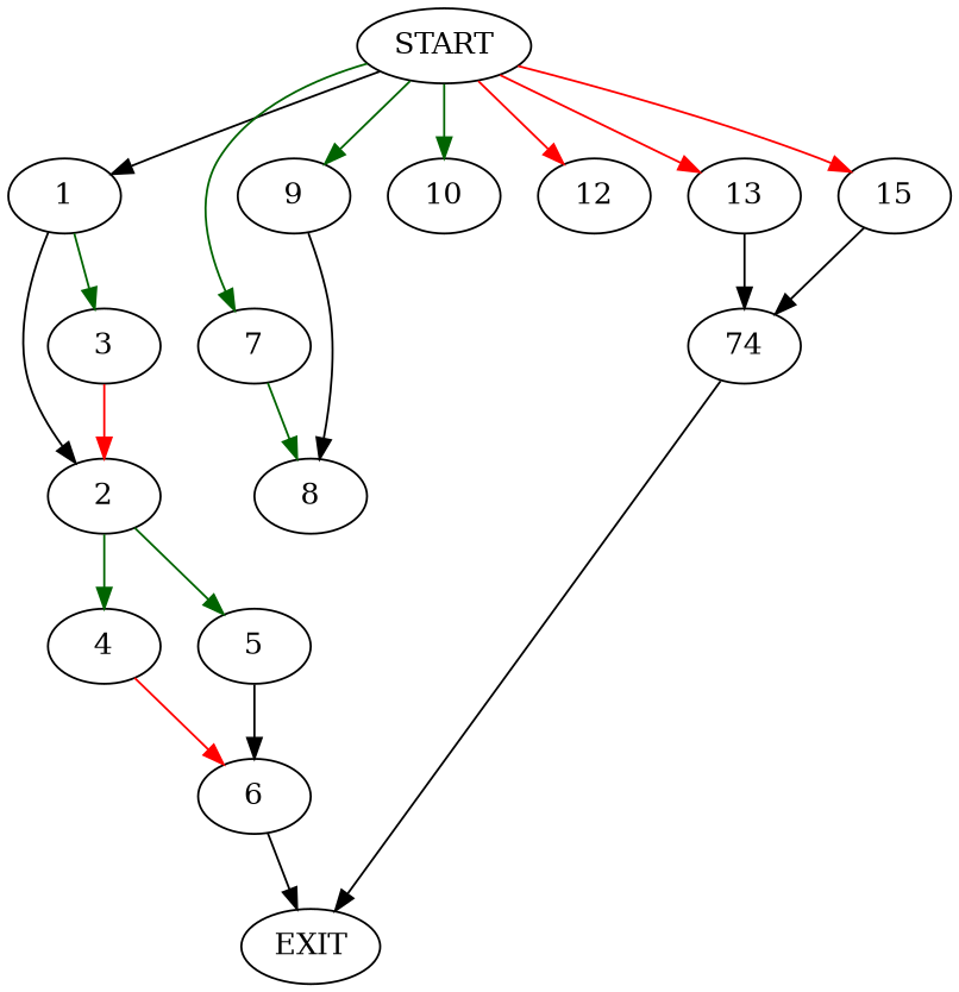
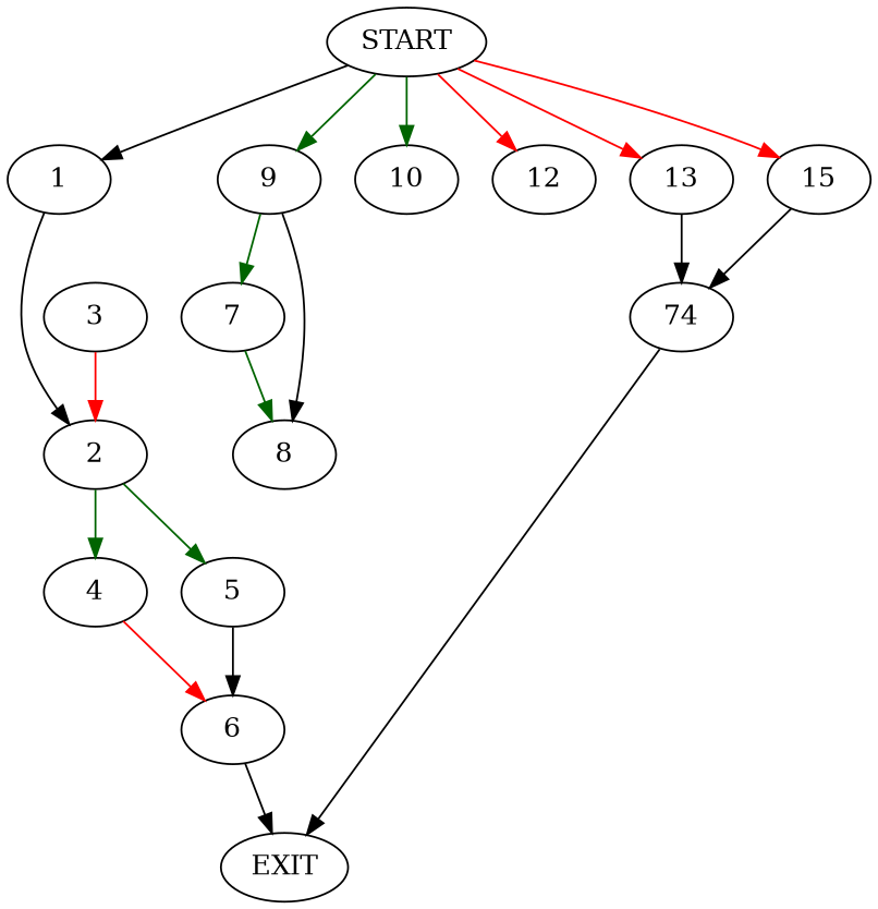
  digraph {
    edge [color=black]
    n1 [label=START]
    1
    7
    9
    10
    12
    13
    15
    2
    3
    8
    n12 [label=74]
    n13 [label=EXIT]
    4
    5
    6
    n1 -> 1
-   n1 -> 7 [color=darkgreen]
+   9 -> 7 [color=darkgreen]
    n1 -> 9 [color=darkgreen]
    n1 -> 10 [color=darkgreen]
    n1 -> 12 [color=red]
    n1 -> 13 [color=red]
    n1 -> 15 [color=red]
    1 -> 2
-   1 -> 3 [color=darkgreen]
    7 -> 8 [color=darkgreen]
    9 -> 8
    13 -> n12
    15 -> n12
    2 -> 4 [color=darkgreen]
    2 -> 5 [color=darkgreen]
    3 -> 2 [color=red]
    n12 -> n13
    4 -> 6 [color=red]
    5 -> 6
    6 -> n13
  }
